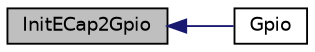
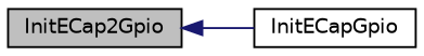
  digraph {
    rankdir=LR
    node [color=black fontname=Helvetica fontsize=10 shape=record style=filled]
    n1 [fillcolor=grey75 fontcolor=black height=0.2 label=InitECap2Gpio width=0.4]
-   n2 [fillcolor=white height=0.2 label=Gpio width=0.4]
+   n2 [fillcolor=white height=0.2 label=InitECapGpio width=0.4]
    n1 -> n2 [color=midnightblue dir=back fontname=Helvetica fontsize=10 labelfontname=Helvetica labelfontsize=10 style=solid]
  }
